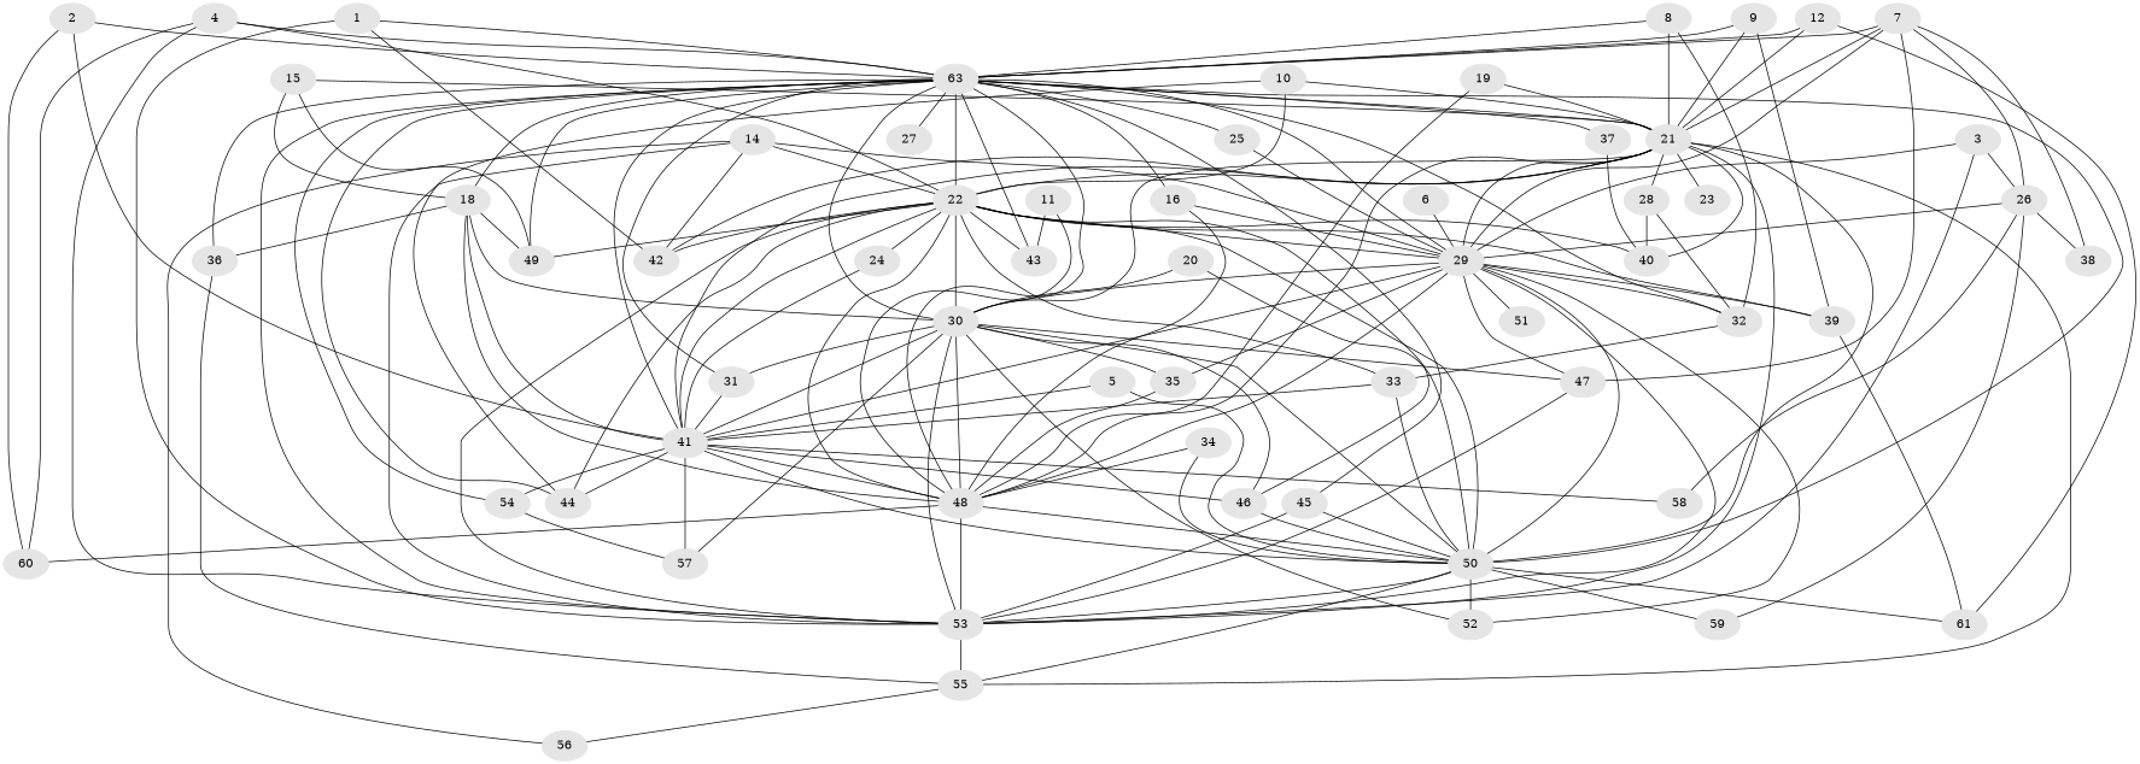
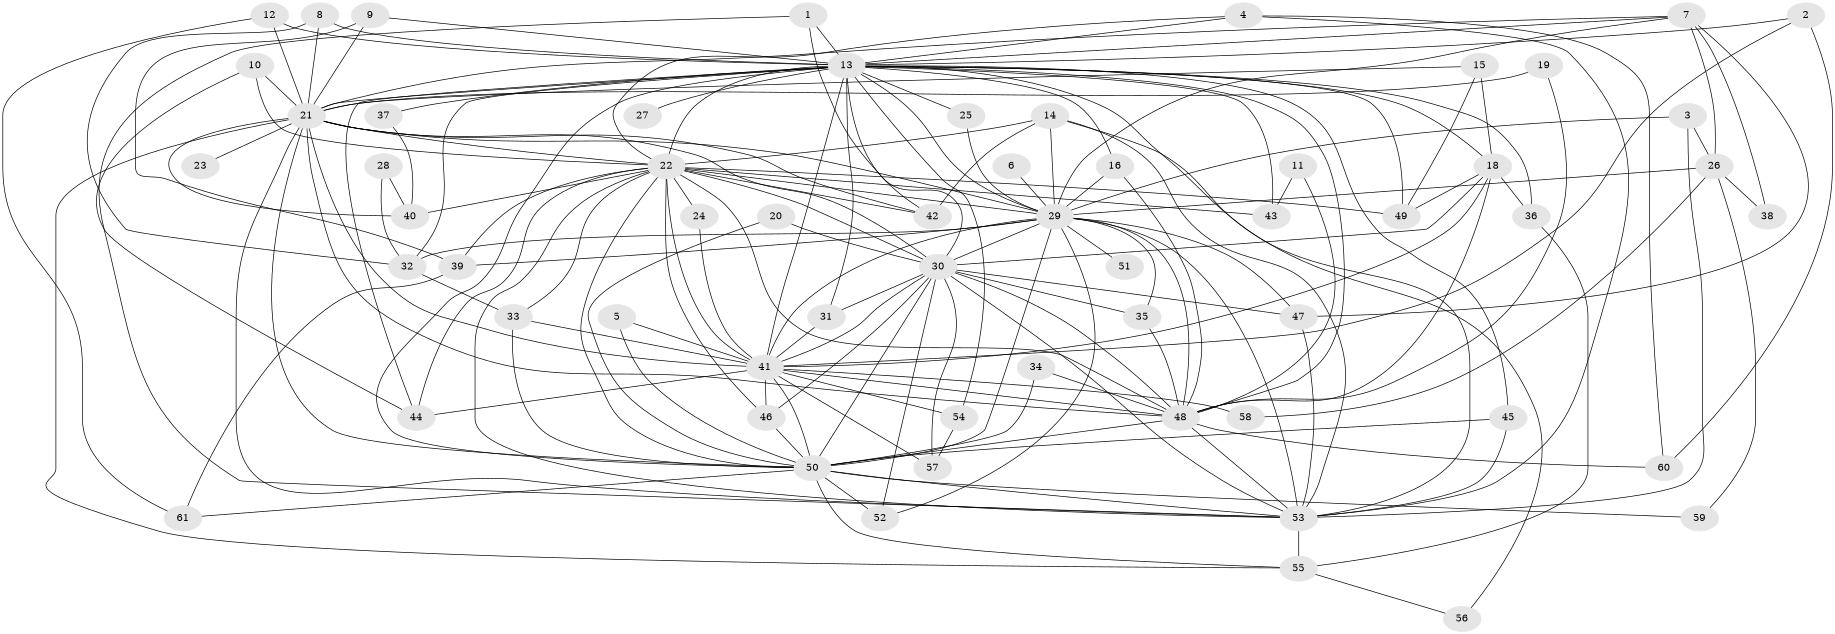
  graph {
    node [color=gray90 style=filled]
    edge [weight=1.0]
    1
-   13 [label=63]
+   13
    42
    53
    41
    29
    22
    50
    21
    32
    44
    43
    48
    16
    18
    25
    27
    30
    31
    36
    37
    45
    49
    54
    55
    2
    60
    58
    46
    57
    3
    26
    38
    59
    47
    39
    35
    51
    52
    4
    40
    24
    33
    5
    61
    6
    7
    23
    28
    8
    9
    10
    11
    12
    14
    56
    15
    19
    20
    34
    1 -- 13
    1 -- 42
    1 -- 53
    13 -- 53 [weight=2.0]
    13 -- 41
    13 -- 29
    13 -- 22 [weight=4.0]
    13 -- 50
    13 -- 21
    13 -- 32 [weight=2.0]
    13 -- 44
    13 -- 43
    13 -- 48
    13 -- 16
    13 -- 18
    13 -- 25
    13 -- 27 [weight=2.0]
    13 -- 30
    13 -- 31
    13 -- 36
    13 -- 37
    13 -- 45
    13 -- 49
    13 -- 54
    53 -- 55
    41 -- 50
    41 -- 44
    41 -- 48 [weight=2.0]
    41 -- 54
    41 -- 58
    41 -- 46
    41 -- 57
    29 -- 53
    29 -- 41
    29 -- 50 [weight=3.0]
    29 -- 32
    29 -- 48
    29 -- 30
    29 -- 47
    29 -- 39
    29 -- 35
    29 -- 51
    29 -- 52
    22 -- 42
    22 -- 53 [weight=2.0]
    22 -- 41 [weight=4.0]
    22 -- 29 [weight=2.0]
    22 -- 50 [weight=4.0]
    22 -- 44
    22 -- 43 [weight=3.0]
    22 -- 48 [weight=2.0]
    22 -- 30 [weight=4.0]
    22 -- 49
    22 -- 46
    22 -- 39
    22 -- 40
    22 -- 24 [weight=2.0]
    22 -- 33
    50 -- 53
    50 -- 55
    50 -- 59
    50 -- 52 [weight=2.0]
    50 -- 61
    21 -- 42
    21 -- 53 [weight=2.0]
    21 -- 41
    21 -- 29
    21 -- 22 [weight=3.0]
    21 -- 50
    21 -- 48
    21 -- 30
    21 -- 55
    21 -- 40
    21 -- 23
-   21 -- 28
    32 -- 33
    48 -- 53
    48 -- 50
    48 -- 60
    16 -- 29
    16 -- 48
    18 -- 41
    18 -- 48 [weight=2.0]
    18 -- 30
    18 -- 36
    18 -- 49
    25 -- 29
    30 -- 53
    30 -- 41
    30 -- 50
    30 -- 48 [weight=2.0]
    30 -- 31
    30 -- 46
    30 -- 57
    30 -- 47
    30 -- 35
    30 -- 52
    31 -- 41
    36 -- 55
    37 -- 40
    45 -- 53 [weight=2.0]
    45 -- 50
    54 -- 57
    55 -- 56
    2 -- 13
    2 -- 41
    2 -- 60
    46 -- 50
    3 -- 53
    3 -- 29
    3 -- 26
    26 -- 29
    26 -- 58
    26 -- 38
    26 -- 59
    47 -- 53
    39 -- 61
    35 -- 48
    4 -- 13
    4 -- 53
    4 -- 22
    4 -- 60
    24 -- 41
    33 -- 41
    33 -- 50
    5 -- 41
    5 -- 50
    6 -- 29
    7 -- 13
    7 -- 29
    7 -- 21
    7 -- 26
    7 -- 38
    7 -- 47
    28 -- 32
    28 -- 40
    8 -- 13
    8 -- 21
    8 -- 32
    9 -- 13
    9 -- 21
    9 -- 39
    10 -- 22
    10 -- 21
    10 -- 44
    11 -- 43
    11 -- 48
    12 -- 13
    12 -- 21
    12 -- 61
    14 -- 42
    14 -- 53
    14 -- 29 [weight=3.0]
    14 -- 22
    14 -- 56
    15 -- 21
    15 -- 18
    15 -- 49
    19 -- 21
    19 -- 48
    20 -- 50
    20 -- 30
    34 -- 50
    34 -- 48
  }
